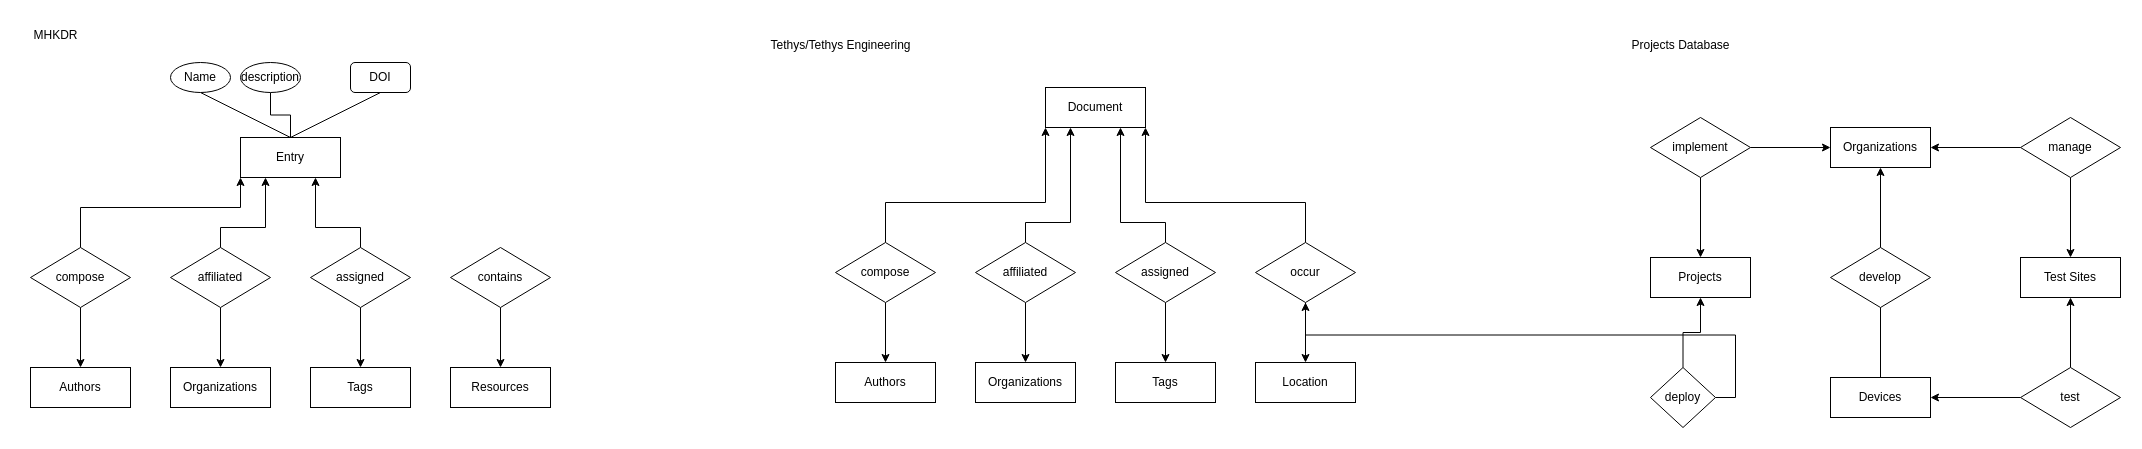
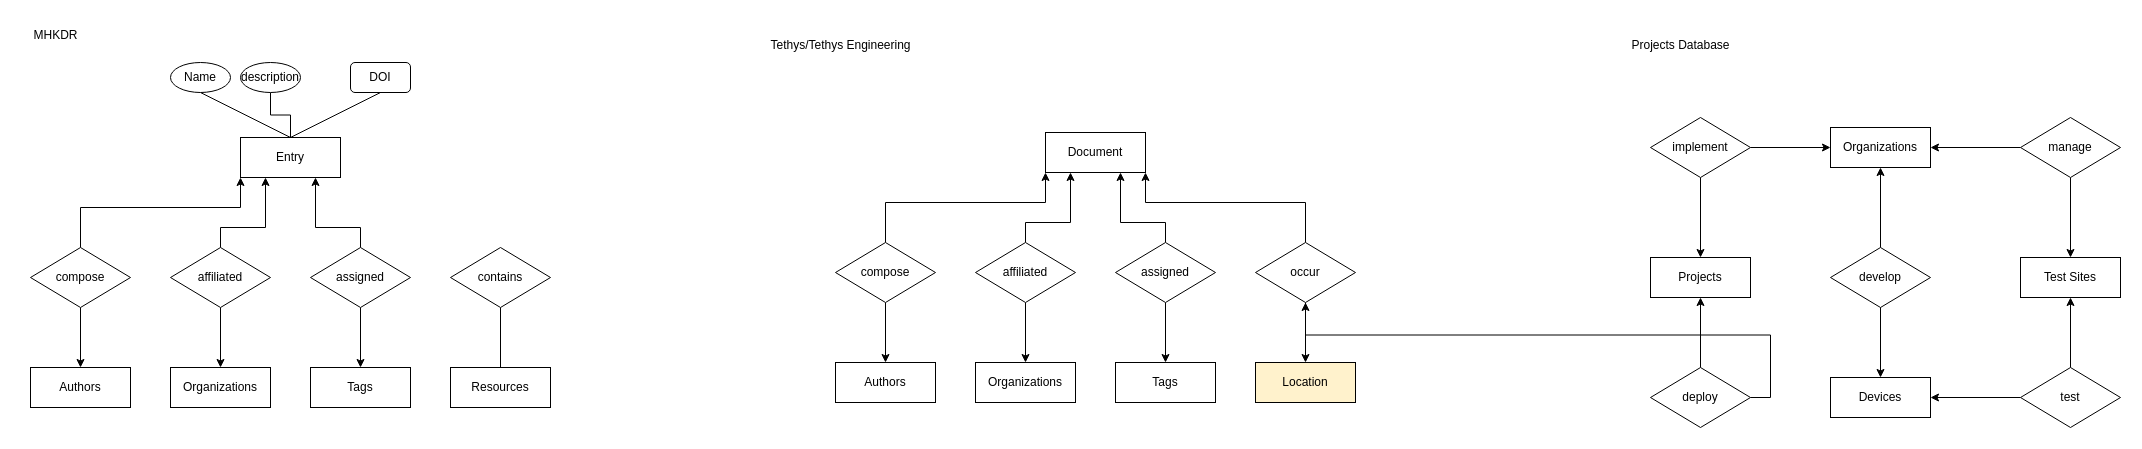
  <mxCell id="0" />
  <mxCell id="1" parent="0" />
  <mxCell id="2" value="Tags" style="whiteSpace=wrap;html=1;align=center;" parent="1" vertex="1"><mxGeometry x="1115" y="362" width="100" height="40" as="geometry" /></mxCell>
- <mxCell id="3" value="Document" style="whiteSpace=wrap;html=1;align=center;" parent="1" vertex="1"><mxGeometry x="1045" y="87" width="100" height="40" as="geometry" /></mxCell>
+ <mxCell id="3" value="Document" style="whiteSpace=wrap;html=1;align=center;" parent="1" vertex="1"><mxGeometry x="1045" y="132" width="100" height="40" as="geometry" /></mxCell>
  <mxCell id="4" value="Authors" style="whiteSpace=wrap;html=1;align=center;" parent="1" vertex="1"><mxGeometry x="835" y="362" width="100" height="40" as="geometry" /></mxCell>
- <mxCell id="5" value="Location" style="whiteSpace=wrap;html=1;align=center;" parent="1" vertex="1"><mxGeometry x="1255" y="362" width="100" height="40" as="geometry" /></mxCell>
+ <mxCell id="5" value="Location" style="whiteSpace=wrap;html=1;align=center;fillColor=#fff2cc;" parent="1" vertex="1"><mxGeometry x="1255" y="362" width="100" height="40" as="geometry" /></mxCell>
  <mxCell id="6" value="Organizations" style="whiteSpace=wrap;html=1;align=center;" parent="1" vertex="1"><mxGeometry x="975" y="362" width="100" height="40" as="geometry" /></mxCell>
  <mxCell id="7" style="edgeStyle=orthogonalEdgeStyle;rounded=0;orthogonalLoop=1;jettySize=auto;html=1;exitX=0.5;exitY=1;exitDx=0;exitDy=0;entryX=0.5;entryY=0;entryDx=0;entryDy=0;fontFamily=Helvetica;fontSize=12;fontColor=default;" parent="1" source="9" target="4" edge="1"><mxGeometry relative="1" as="geometry" /></mxCell>
  <mxCell id="8" style="edgeStyle=orthogonalEdgeStyle;rounded=0;orthogonalLoop=1;jettySize=auto;html=1;exitX=0.5;exitY=0;exitDx=0;exitDy=0;entryX=0;entryY=1;entryDx=0;entryDy=0;fontFamily=Helvetica;fontSize=12;fontColor=default;" parent="1" source="9" target="3" edge="1"><mxGeometry relative="1" as="geometry"><Array as="points"><mxPoint x="885" y="202" /><mxPoint x="1045" y="202" /></Array></mxGeometry></mxCell>
  <mxCell id="9" value="compose" style="shape=rhombus;perimeter=rhombusPerimeter;whiteSpace=wrap;html=1;align=center;" parent="1" vertex="1"><mxGeometry x="835" y="242" width="100" height="60" as="geometry" /></mxCell>
  <mxCell id="10" style="edgeStyle=orthogonalEdgeStyle;rounded=0;orthogonalLoop=1;jettySize=auto;html=1;exitX=0.5;exitY=1;exitDx=0;exitDy=0;entryX=0.5;entryY=0;entryDx=0;entryDy=0;fontFamily=Helvetica;fontSize=12;fontColor=default;" parent="1" source="12" target="6" edge="1"><mxGeometry relative="1" as="geometry" /></mxCell>
  <mxCell id="11" style="edgeStyle=orthogonalEdgeStyle;rounded=0;orthogonalLoop=1;jettySize=auto;html=1;exitX=0.5;exitY=0;exitDx=0;exitDy=0;entryX=0.25;entryY=1;entryDx=0;entryDy=0;fontFamily=Helvetica;fontSize=12;fontColor=default;" parent="1" source="12" target="3" edge="1"><mxGeometry relative="1" as="geometry"><Array as="points"><mxPoint x="1025" y="222" /><mxPoint x="1070" y="222" /></Array></mxGeometry></mxCell>
  <mxCell id="12" value="affiliated" style="shape=rhombus;perimeter=rhombusPerimeter;whiteSpace=wrap;html=1;align=center;" parent="1" vertex="1"><mxGeometry x="975" y="242" width="100" height="60" as="geometry" /></mxCell>
  <mxCell id="13" style="edgeStyle=orthogonalEdgeStyle;rounded=0;orthogonalLoop=1;jettySize=auto;html=1;exitX=0.5;exitY=1;exitDx=0;exitDy=0;entryX=0.5;entryY=0;entryDx=0;entryDy=0;fontFamily=Helvetica;fontSize=12;fontColor=default;" parent="1" source="15" target="2" edge="1"><mxGeometry relative="1" as="geometry" /></mxCell>
  <mxCell id="14" style="edgeStyle=orthogonalEdgeStyle;rounded=0;orthogonalLoop=1;jettySize=auto;html=1;exitX=0.5;exitY=0;exitDx=0;exitDy=0;entryX=0.75;entryY=1;entryDx=0;entryDy=0;fontFamily=Helvetica;fontSize=12;fontColor=default;" parent="1" source="15" target="3" edge="1"><mxGeometry relative="1" as="geometry"><Array as="points"><mxPoint x="1165" y="222" /><mxPoint x="1120" y="222" /></Array></mxGeometry></mxCell>
  <mxCell id="15" value="assigned" style="shape=rhombus;perimeter=rhombusPerimeter;whiteSpace=wrap;html=1;align=center;" parent="1" vertex="1"><mxGeometry x="1115" y="242" width="100" height="60" as="geometry" /></mxCell>
  <mxCell id="16" style="edgeStyle=orthogonalEdgeStyle;rounded=0;orthogonalLoop=1;jettySize=auto;html=1;exitX=0.5;exitY=1;exitDx=0;exitDy=0;entryX=0.5;entryY=0;entryDx=0;entryDy=0;fontFamily=Helvetica;fontSize=12;fontColor=default;" parent="1" source="18" target="5" edge="1"><mxGeometry relative="1" as="geometry" /></mxCell>
  <mxCell id="17" style="edgeStyle=orthogonalEdgeStyle;rounded=0;orthogonalLoop=1;jettySize=auto;html=1;exitX=0.5;exitY=0;exitDx=0;exitDy=0;entryX=1;entryY=1;entryDx=0;entryDy=0;fontFamily=Helvetica;fontSize=12;fontColor=default;" parent="1" source="18" target="3" edge="1"><mxGeometry relative="1" as="geometry"><Array as="points"><mxPoint x="1305" y="202" /><mxPoint x="1145" y="202" /></Array></mxGeometry></mxCell>
  <mxCell id="18" value="occur" style="shape=rhombus;perimeter=rhombusPerimeter;whiteSpace=wrap;html=1;align=center;" parent="1" vertex="1"><mxGeometry x="1255" y="242" width="100" height="60" as="geometry" /></mxCell>
  <mxCell id="19" value="Projects" style="whiteSpace=wrap;html=1;align=center;" parent="1" vertex="1"><mxGeometry x="1650" y="257" width="100" height="40" as="geometry" /></mxCell>
  <mxCell id="20" value="Test Sites" style="whiteSpace=wrap;html=1;align=center;" parent="1" vertex="1"><mxGeometry x="2020" y="257" width="100" height="40" as="geometry" /></mxCell>
  <mxCell id="21" value="Organizations" style="whiteSpace=wrap;html=1;align=center;" parent="1" vertex="1"><mxGeometry x="1830" y="127" width="100" height="40" as="geometry" /></mxCell>
  <mxCell id="22" value="Devices" style="whiteSpace=wrap;html=1;align=center;" parent="1" vertex="1"><mxGeometry x="1830" y="377" width="100" height="40" as="geometry" /></mxCell>
  <mxCell id="23" style="edgeStyle=orthogonalEdgeStyle;rounded=0;orthogonalLoop=1;jettySize=auto;html=1;exitX=0.5;exitY=1;exitDx=0;exitDy=0;entryX=0.5;entryY=0;entryDx=0;entryDy=0;fontFamily=Helvetica;fontSize=12;fontColor=default;" parent="1" source="25" target="19" edge="1"><mxGeometry relative="1" as="geometry" /></mxCell>
  <mxCell id="24" style="edgeStyle=orthogonalEdgeStyle;rounded=0;orthogonalLoop=1;jettySize=auto;html=1;exitX=1;exitY=0.5;exitDx=0;exitDy=0;entryX=0;entryY=0.5;entryDx=0;entryDy=0;fontFamily=Helvetica;fontSize=12;fontColor=default;" parent="1" source="25" target="21" edge="1"><mxGeometry relative="1" as="geometry" /></mxCell>
  <mxCell id="25" value="implement" style="shape=rhombus;perimeter=rhombusPerimeter;whiteSpace=wrap;html=1;align=center;" parent="1" vertex="1"><mxGeometry x="1650" y="117" width="100" height="60" as="geometry" /></mxCell>
  <mxCell id="26" style="edgeStyle=orthogonalEdgeStyle;rounded=0;orthogonalLoop=1;jettySize=auto;html=1;exitX=0.5;exitY=0;exitDx=0;exitDy=0;entryX=0.5;entryY=1;entryDx=0;entryDy=0;fontFamily=Helvetica;fontSize=12;fontColor=default;" parent="1" source="27" target="21" edge="1"><mxGeometry relative="1" as="geometry" /></mxCell>
  <mxCell id="27" value="develop" style="shape=rhombus;perimeter=rhombusPerimeter;whiteSpace=wrap;html=1;align=center;" parent="1" vertex="1"><mxGeometry x="1830" y="247" width="100" height="60" as="geometry" /></mxCell>
  <mxCell id="28" style="edgeStyle=orthogonalEdgeStyle;rounded=0;orthogonalLoop=1;jettySize=auto;html=1;exitX=0.5;exitY=0;exitDx=0;exitDy=0;entryX=0.5;entryY=1;entryDx=0;entryDy=0;fontFamily=Helvetica;fontSize=12;fontColor=default;" parent="1" source="30" target="19" edge="1"><mxGeometry relative="1" as="geometry" /></mxCell>
  <mxCell id="29" style="edgeStyle=orthogonalEdgeStyle;rounded=0;orthogonalLoop=1;jettySize=auto;html=1;exitX=1;exitY=0.5;exitDx=0;exitDy=0;fontFamily=Helvetica;fontSize=12;fontColor=default;" parent="1" source="30" target="18" edge="1"><mxGeometry relative="1" as="geometry" /></mxCell>
- <mxCell id="30" value="deploy" style="shape=rhombus;perimeter=rhombusPerimeter;whiteSpace=wrap;html=1;align=center;" parent="1" vertex="1"><mxGeometry x="1650" y="367" width="65" height="60" as="geometry" /></mxCell>
+ <mxCell id="30" value="deploy" style="shape=rhombus;perimeter=rhombusPerimeter;whiteSpace=wrap;html=1;align=center;" parent="1" vertex="1"><mxGeometry x="1650" y="367" width="100" height="60" as="geometry" /></mxCell>
  <mxCell id="31" style="edgeStyle=orthogonalEdgeStyle;rounded=0;orthogonalLoop=1;jettySize=auto;html=1;exitX=0.5;exitY=0;exitDx=0;exitDy=0;entryX=0.5;entryY=1;entryDx=0;entryDy=0;fontFamily=Helvetica;fontSize=12;fontColor=default;" parent="1" source="33" target="20" edge="1"><mxGeometry relative="1" as="geometry" /></mxCell>
  <mxCell id="32" style="edgeStyle=orthogonalEdgeStyle;rounded=0;orthogonalLoop=1;jettySize=auto;html=1;exitX=0;exitY=0.5;exitDx=0;exitDy=0;entryX=1;entryY=0.5;entryDx=0;entryDy=0;fontFamily=Helvetica;fontSize=12;fontColor=default;" parent="1" source="33" target="22" edge="1"><mxGeometry relative="1" as="geometry" /></mxCell>
  <mxCell id="33" value="test" style="shape=rhombus;perimeter=rhombusPerimeter;whiteSpace=wrap;html=1;align=center;" parent="1" vertex="1"><mxGeometry x="2020" y="367" width="100" height="60" as="geometry" /></mxCell>
  <mxCell id="34" style="edgeStyle=orthogonalEdgeStyle;rounded=0;orthogonalLoop=1;jettySize=auto;html=1;exitX=0.5;exitY=1;exitDx=0;exitDy=0;entryX=0.5;entryY=0;entryDx=0;entryDy=0;fontFamily=Helvetica;fontSize=12;fontColor=default;" parent="1" source="36" target="20" edge="1"><mxGeometry relative="1" as="geometry" /></mxCell>
  <mxCell id="35" style="edgeStyle=orthogonalEdgeStyle;rounded=0;orthogonalLoop=1;jettySize=auto;html=1;exitX=0;exitY=0.5;exitDx=0;exitDy=0;fontFamily=Helvetica;fontSize=12;fontColor=default;" parent="1" source="36" target="21" edge="1"><mxGeometry relative="1" as="geometry" /></mxCell>
  <mxCell id="36" value="manage" style="shape=rhombus;perimeter=rhombusPerimeter;whiteSpace=wrap;html=1;align=center;" parent="1" vertex="1"><mxGeometry x="2020" y="117" width="100" height="60" as="geometry" /></mxCell>
- <mxCell id="37" style="edgeStyle=orthogonalEdgeStyle;rounded=0;orthogonalLoop=1;jettySize=auto;html=1;exitX=0.5;exitY=1;exitDx=0;exitDy=0;entryX=0.5;entryY=0;entryDx=0;entryDy=0;fontFamily=Helvetica;fontSize=12;fontColor=default;endArrow=none;" parent="1" source="27" target="22" edge="1"><mxGeometry relative="1" as="geometry" /></mxCell>
+ <mxCell id="37" style="edgeStyle=orthogonalEdgeStyle;rounded=0;orthogonalLoop=1;jettySize=auto;html=1;exitX=0.5;exitY=1;exitDx=0;exitDy=0;entryX=0.5;entryY=0;entryDx=0;entryDy=0;fontFamily=Helvetica;fontSize=12;fontColor=default;" parent="1" source="27" target="22" edge="1"><mxGeometry relative="1" as="geometry" /></mxCell>
  <mxCell id="38" value="Tags" style="whiteSpace=wrap;html=1;align=center;" parent="1" vertex="1"><mxGeometry x="310" y="367" width="100" height="40" as="geometry" /></mxCell>
  <mxCell id="39" style="edgeStyle=orthogonalEdgeStyle;rounded=0;orthogonalLoop=1;jettySize=auto;html=1;exitX=0.5;exitY=0;exitDx=0;exitDy=0;entryX=0.5;entryY=1;entryDx=0;entryDy=0;fontFamily=Helvetica;fontSize=12;fontColor=default;endArrow=none;endFill=0;" parent="1" source="42" target="58" edge="1"><mxGeometry relative="1" as="geometry" /></mxCell>
  <mxCell id="40" style="rounded=0;orthogonalLoop=1;jettySize=auto;html=1;exitX=0.5;exitY=0;exitDx=0;exitDy=0;entryX=0.5;entryY=1;entryDx=0;entryDy=0;fontFamily=Helvetica;fontSize=12;fontColor=default;endArrow=none;endFill=0;" parent="1" source="42" target="59" edge="1"><mxGeometry relative="1" as="geometry" /></mxCell>
  <mxCell id="41" style="rounded=0;orthogonalLoop=1;jettySize=auto;html=1;exitX=0.5;exitY=0;exitDx=0;exitDy=0;entryX=0.5;entryY=1;entryDx=0;entryDy=0;fontFamily=Helvetica;fontSize=12;fontColor=default;endArrow=none;endFill=0;" parent="1" source="42" target="57" edge="1"><mxGeometry relative="1" as="geometry" /></mxCell>
  <mxCell id="42" value="Entry" style="whiteSpace=wrap;html=1;align=center;" parent="1" vertex="1"><mxGeometry x="240" y="137" width="100" height="40" as="geometry" /></mxCell>
  <mxCell id="43" value="Authors" style="whiteSpace=wrap;html=1;align=center;" parent="1" vertex="1"><mxGeometry x="30" y="367" width="100" height="40" as="geometry" /></mxCell>
  <mxCell id="44" value="Resources" style="whiteSpace=wrap;html=1;align=center;" parent="1" vertex="1"><mxGeometry x="450" y="367" width="100" height="40" as="geometry" /></mxCell>
  <mxCell id="45" value="Organizations" style="whiteSpace=wrap;html=1;align=center;" parent="1" vertex="1"><mxGeometry x="170" y="367" width="100" height="40" as="geometry" /></mxCell>
  <mxCell id="46" style="edgeStyle=orthogonalEdgeStyle;rounded=0;orthogonalLoop=1;jettySize=auto;html=1;exitX=0.5;exitY=1;exitDx=0;exitDy=0;entryX=0.5;entryY=0;entryDx=0;entryDy=0;fontFamily=Helvetica;fontSize=12;fontColor=default;" parent="1" source="48" target="43" edge="1"><mxGeometry relative="1" as="geometry" /></mxCell>
  <mxCell id="47" style="edgeStyle=orthogonalEdgeStyle;rounded=0;orthogonalLoop=1;jettySize=auto;html=1;exitX=0.5;exitY=0;exitDx=0;exitDy=0;entryX=0;entryY=1;entryDx=0;entryDy=0;fontFamily=Helvetica;fontSize=12;fontColor=default;" parent="1" source="48" target="42" edge="1"><mxGeometry relative="1" as="geometry"><Array as="points"><mxPoint x="80" y="207" /><mxPoint x="240" y="207" /></Array></mxGeometry></mxCell>
  <mxCell id="48" value="compose" style="shape=rhombus;perimeter=rhombusPerimeter;whiteSpace=wrap;html=1;align=center;" parent="1" vertex="1"><mxGeometry x="30" y="247" width="100" height="60" as="geometry" /></mxCell>
  <mxCell id="49" style="edgeStyle=orthogonalEdgeStyle;rounded=0;orthogonalLoop=1;jettySize=auto;html=1;exitX=0.5;exitY=1;exitDx=0;exitDy=0;entryX=0.5;entryY=0;entryDx=0;entryDy=0;fontFamily=Helvetica;fontSize=12;fontColor=default;" parent="1" source="51" target="45" edge="1"><mxGeometry relative="1" as="geometry" /></mxCell>
  <mxCell id="50" style="edgeStyle=orthogonalEdgeStyle;rounded=0;orthogonalLoop=1;jettySize=auto;html=1;exitX=0.5;exitY=0;exitDx=0;exitDy=0;entryX=0.25;entryY=1;entryDx=0;entryDy=0;fontFamily=Helvetica;fontSize=12;fontColor=default;" parent="1" source="51" target="42" edge="1"><mxGeometry relative="1" as="geometry"><Array as="points"><mxPoint x="220" y="227" /><mxPoint x="265" y="227" /></Array></mxGeometry></mxCell>
  <mxCell id="51" value="affiliated" style="shape=rhombus;perimeter=rhombusPerimeter;whiteSpace=wrap;html=1;align=center;" parent="1" vertex="1"><mxGeometry x="170" y="247" width="100" height="60" as="geometry" /></mxCell>
  <mxCell id="52" style="edgeStyle=orthogonalEdgeStyle;rounded=0;orthogonalLoop=1;jettySize=auto;html=1;exitX=0.5;exitY=1;exitDx=0;exitDy=0;entryX=0.5;entryY=0;entryDx=0;entryDy=0;fontFamily=Helvetica;fontSize=12;fontColor=default;" parent="1" source="54" target="38" edge="1"><mxGeometry relative="1" as="geometry" /></mxCell>
  <mxCell id="53" style="edgeStyle=orthogonalEdgeStyle;rounded=0;orthogonalLoop=1;jettySize=auto;html=1;exitX=0.5;exitY=0;exitDx=0;exitDy=0;entryX=0.75;entryY=1;entryDx=0;entryDy=0;fontFamily=Helvetica;fontSize=12;fontColor=default;" parent="1" source="54" target="42" edge="1"><mxGeometry relative="1" as="geometry"><Array as="points"><mxPoint x="360" y="227" /><mxPoint x="315" y="227" /></Array></mxGeometry></mxCell>
  <mxCell id="54" value="assigned" style="shape=rhombus;perimeter=rhombusPerimeter;whiteSpace=wrap;html=1;align=center;" parent="1" vertex="1"><mxGeometry x="310" y="247" width="100" height="60" as="geometry" /></mxCell>
- <mxCell id="55" style="edgeStyle=orthogonalEdgeStyle;rounded=0;orthogonalLoop=1;jettySize=auto;html=1;exitX=0.5;exitY=1;exitDx=0;exitDy=0;entryX=0.5;entryY=0;entryDx=0;entryDy=0;fontFamily=Helvetica;fontSize=12;fontColor=default;" parent="1" source="56" target="44" edge="1"><mxGeometry relative="1" as="geometry" /></mxCell>
+ <mxCell id="55" style="edgeStyle=orthogonalEdgeStyle;rounded=0;orthogonalLoop=1;jettySize=auto;html=1;exitX=0.5;exitY=1;exitDx=0;exitDy=0;entryX=0.5;entryY=0;entryDx=0;entryDy=0;fontFamily=Helvetica;fontSize=12;fontColor=default;endArrow=none;" parent="1" source="56" target="44" edge="1"><mxGeometry relative="1" as="geometry" /></mxCell>
  <mxCell id="56" value="contains" style="shape=rhombus;perimeter=rhombusPerimeter;whiteSpace=wrap;html=1;align=center;" parent="1" vertex="1"><mxGeometry x="450" y="247" width="100" height="60" as="geometry" /></mxCell>
  <mxCell id="57" value="Name" style="ellipse;whiteSpace=wrap;html=1;align=center;strokeColor=default;verticalAlign=middle;fontFamily=Helvetica;fontSize=12;fontColor=default;fillColor=default;" parent="1" vertex="1"><mxGeometry x="170" y="62" width="60" height="30" as="geometry" /></mxCell>
  <mxCell id="58" value="description" style="ellipse;whiteSpace=wrap;html=1;align=center;strokeColor=default;verticalAlign=middle;fontFamily=Helvetica;fontSize=12;fontColor=default;fillColor=default;" parent="1" vertex="1"><mxGeometry x="240" y="62" width="60" height="30" as="geometry" /></mxCell>
  <mxCell id="59" value="DOI" style="whiteSpace=wrap;html=1;align=center;strokeColor=default;verticalAlign=middle;fontFamily=Helvetica;fontSize=12;fontColor=default;fillColor=default;rounded=1;" parent="1" vertex="1"><mxGeometry x="350" y="62" width="60" height="30" as="geometry" /></mxCell>
  <mxCell id="60" value="MHKDR" style="text;html=1;align=center;verticalAlign=middle;resizable=0;points=[];autosize=1;strokeColor=none;fillColor=none;fontFamily=Helvetica;fontSize=12;fontColor=default;" parent="1" vertex="1"><mxGeometry x="20" y="20" width="70" height="30" as="geometry" /></mxCell>
  <mxCell id="61" value="Tethys/Tethys Engineering" style="text;html=1;align=center;verticalAlign=middle;resizable=0;points=[];autosize=1;strokeColor=none;fillColor=none;fontFamily=Helvetica;fontSize=12;fontColor=default;" parent="1" vertex="1"><mxGeometry x="760" y="30" width="160" height="30" as="geometry" /></mxCell>
  <mxCell id="62" value="Projects Database" style="text;html=1;align=center;verticalAlign=middle;resizable=0;points=[];autosize=1;strokeColor=none;fillColor=none;fontFamily=Helvetica;fontSize=12;fontColor=default;" parent="1" vertex="1"><mxGeometry x="1620" y="30" width="120" height="30" as="geometry" /></mxCell>
